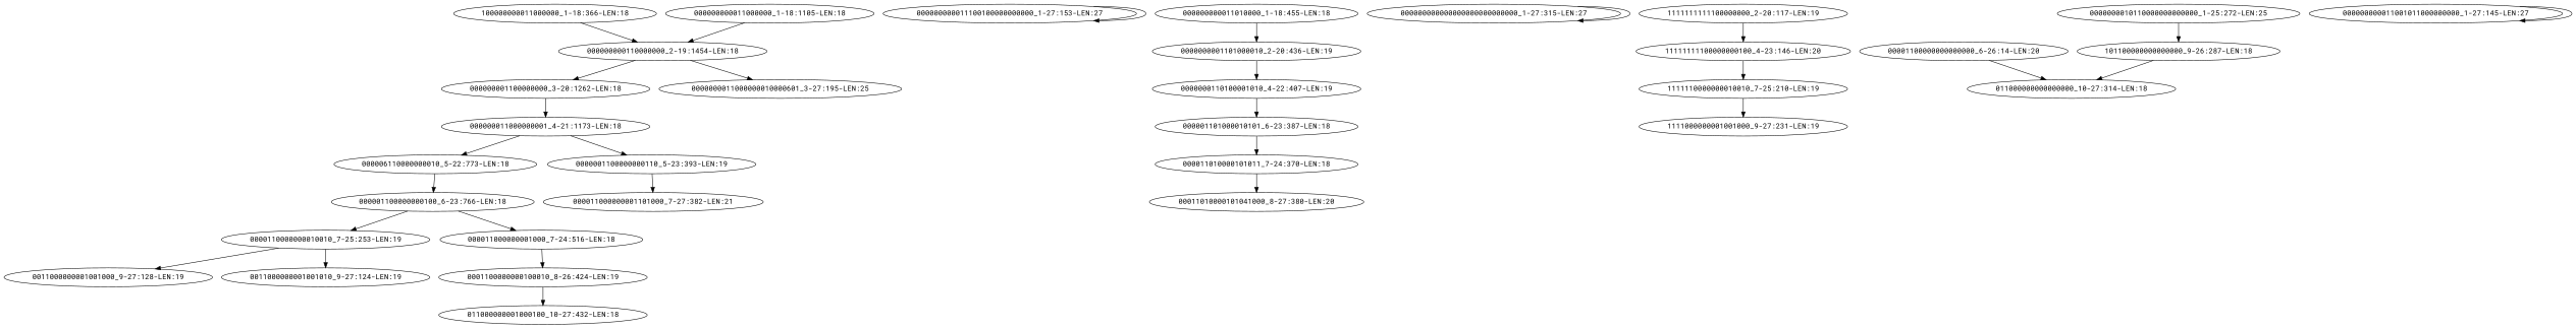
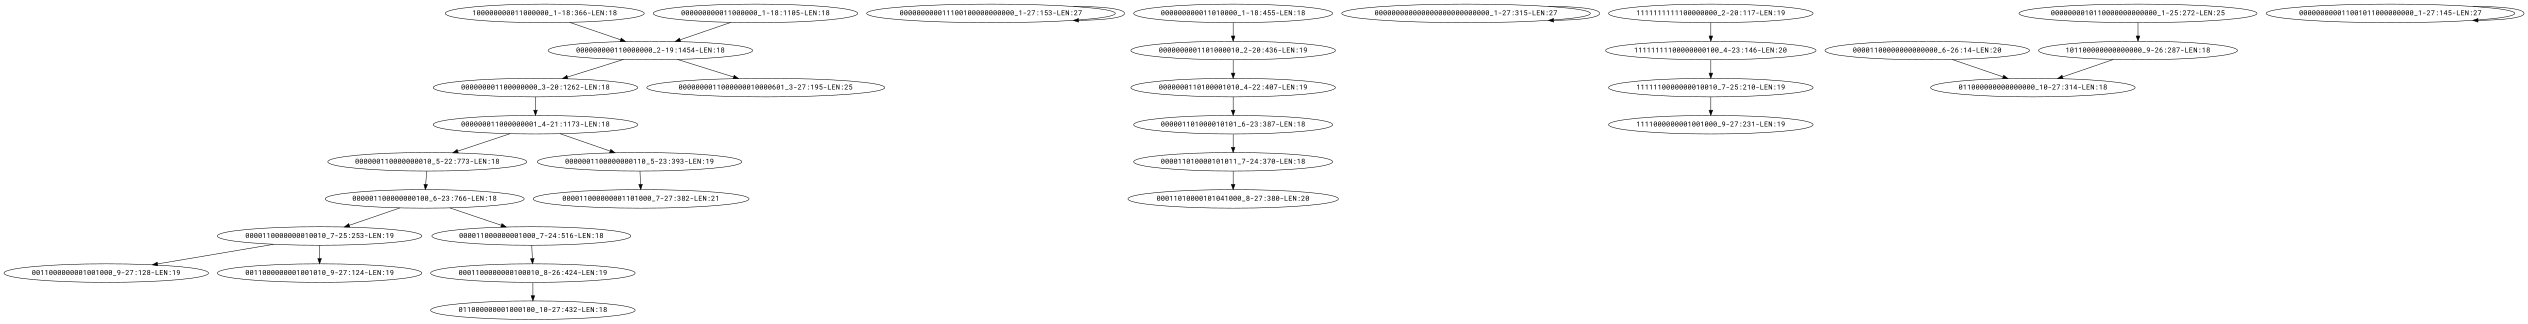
  digraph {
    fontname="Roboto Mono"
    node [fontname="Roboto Mono"]
    edge [fontname="Roboto Mono"]
-   "000000110000000010_5-22:773-LEN:18" [label="000006110000000010_5-22:773-LEN:18"]
+   "000000110000000010_5-22:773-LEN:18"
    "000001100000000100_6-23:766-LEN:18"
    "0000110000000010010_7-25:253-LEN:19"
    "000011000000001000_7-24:516-LEN:18"
    "0011000000001001000_9-27:128-LEN:19"
    "0011000000001001010_9-27:124-LEN:19"
    "0001100000000100010_8-26:424-LEN:19"
    "000000000011100100000000000_1-27:153-LEN:27"
    "000000000011010000_1-18:455-LEN:18"
    "0000000001101000010_2-20:436-LEN:19"
    "0000000110100001010_4-22:407-LEN:19"
    "000001101000010101_6-23:387-LEN:18"
    "0000001100000000110_5-23:393-LEN:19"
    "000011000000001101000_7-27:382-LEN:21"
    "000000000000000000000000000_1-27:315-LEN:27"
    "1111111111100000000_2-20:117-LEN:19"
    "11111111100000000100_4-23:146-LEN:20"
    "1111110000000010010_7-25:210-LEN:19"
    "1111000000001001000_9-27:231-LEN:19"
    "00001100000000000000_6-26:14-LEN:20"
    "011000000000000000_10-27:314-LEN:18"
    "000000001100000000_3-20:1262-LEN:18"
    "000000011000000001_4-21:1173-LEN:18"
    "000011010000101011_7-24:370-LEN:18"
    n25 [label="00011010000101041000_8-27:380-LEN:20"]
    "011000000001000100_10-27:432-LEN:18"
    "000000000110000000_2-19:1454-LEN:18"
    n28 [label="0000000011000000010000601_3-27:195-LEN:25"]
    "000000000011001011000000000_1-27:145-LEN:27"
    "101100000000000000_9-26:287-LEN:18"
    "100000000011000000_1-18:366-LEN:18"
    "0000000010110000000000000_1-25:272-LEN:25"
    "000000000011000000_1-18:1105-LEN:18"
    "000000110000000010_5-22:773-LEN:18" -> "000001100000000100_6-23:766-LEN:18"
    "000001100000000100_6-23:766-LEN:18" -> "0000110000000010010_7-25:253-LEN:19"
    "000001100000000100_6-23:766-LEN:18" -> "000011000000001000_7-24:516-LEN:18"
    "0000110000000010010_7-25:253-LEN:19" -> "0011000000001001000_9-27:128-LEN:19"
    "0000110000000010010_7-25:253-LEN:19" -> "0011000000001001010_9-27:124-LEN:19"
    "000011000000001000_7-24:516-LEN:18" -> "0001100000000100010_8-26:424-LEN:19"
    "0001100000000100010_8-26:424-LEN:19" -> "011000000001000100_10-27:432-LEN:18"
    "000000000011100100000000000_1-27:153-LEN:27" -> "000000000011100100000000000_1-27:153-LEN:27"
    "000000000011010000_1-18:455-LEN:18" -> "0000000001101000010_2-20:436-LEN:19"
    "0000000001101000010_2-20:436-LEN:19" -> "0000000110100001010_4-22:407-LEN:19"
    "0000000110100001010_4-22:407-LEN:19" -> "000001101000010101_6-23:387-LEN:18"
    "000001101000010101_6-23:387-LEN:18" -> "000011010000101011_7-24:370-LEN:18"
    "0000001100000000110_5-23:393-LEN:19" -> "000011000000001101000_7-27:382-LEN:21"
    "000000000000000000000000000_1-27:315-LEN:27" -> "000000000000000000000000000_1-27:315-LEN:27"
    "1111111111100000000_2-20:117-LEN:19" -> "11111111100000000100_4-23:146-LEN:20"
    "11111111100000000100_4-23:146-LEN:20" -> "1111110000000010010_7-25:210-LEN:19"
    "1111110000000010010_7-25:210-LEN:19" -> "1111000000001001000_9-27:231-LEN:19"
    "00001100000000000000_6-26:14-LEN:20" -> "011000000000000000_10-27:314-LEN:18"
    "000000001100000000_3-20:1262-LEN:18" -> "000000011000000001_4-21:1173-LEN:18"
    "000000011000000001_4-21:1173-LEN:18" -> "000000110000000010_5-22:773-LEN:18"
    "000000011000000001_4-21:1173-LEN:18" -> "0000001100000000110_5-23:393-LEN:19"
    "000011010000101011_7-24:370-LEN:18" -> n25
    "000000000110000000_2-19:1454-LEN:18" -> "000000001100000000_3-20:1262-LEN:18"
    "000000000110000000_2-19:1454-LEN:18" -> n28
    "000000000011001011000000000_1-27:145-LEN:27" -> "000000000011001011000000000_1-27:145-LEN:27"
    "101100000000000000_9-26:287-LEN:18" -> "011000000000000000_10-27:314-LEN:18"
    "100000000011000000_1-18:366-LEN:18" -> "000000000110000000_2-19:1454-LEN:18"
    "0000000010110000000000000_1-25:272-LEN:25" -> "101100000000000000_9-26:287-LEN:18"
    "000000000011000000_1-18:1105-LEN:18" -> "000000000110000000_2-19:1454-LEN:18"
  }
